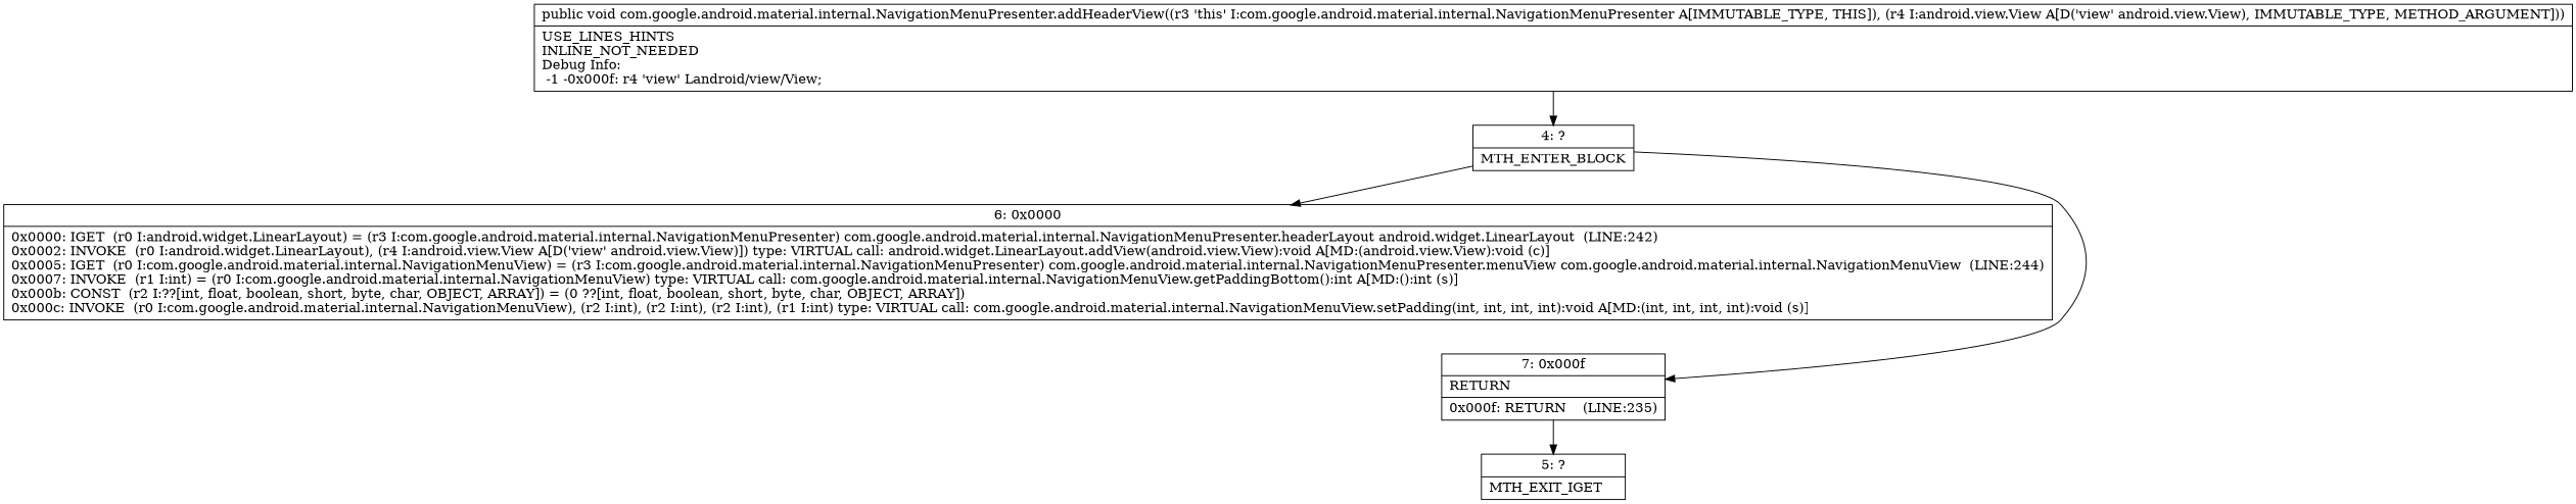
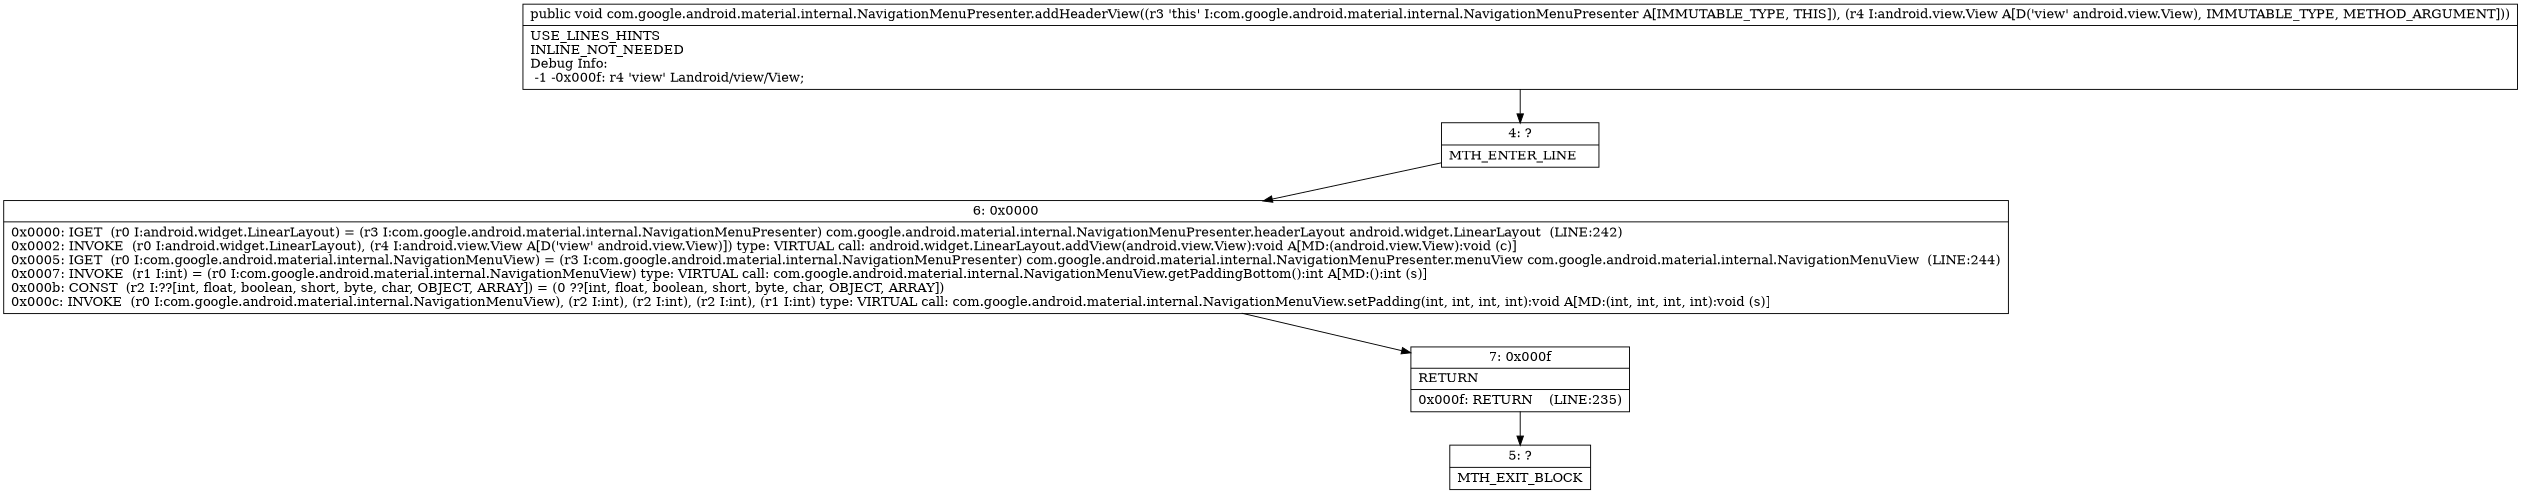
  digraph {
    node [shape=record]
-   n1 [label="{4\:\ ?|MTH_ENTER_BLOCK\l}"]
+   n1 [label="{4\:\ ?|MTH_ENTER_LINE\l}"]
    n2 [label="{6\:\ 0x0000|0x0000: IGET  (r0 I:android.widget.LinearLayout) = (r3 I:com.google.android.material.internal.NavigationMenuPresenter) com.google.android.material.internal.NavigationMenuPresenter.headerLayout android.widget.LinearLayout  (LINE:242)\l0x0002: INVOKE  (r0 I:android.widget.LinearLayout), (r4 I:android.view.View A[D('view' android.view.View)]) type: VIRTUAL call: android.widget.LinearLayout.addView(android.view.View):void A[MD:(android.view.View):void (c)]\l0x0005: IGET  (r0 I:com.google.android.material.internal.NavigationMenuView) = (r3 I:com.google.android.material.internal.NavigationMenuPresenter) com.google.android.material.internal.NavigationMenuPresenter.menuView com.google.android.material.internal.NavigationMenuView  (LINE:244)\l0x0007: INVOKE  (r1 I:int) = (r0 I:com.google.android.material.internal.NavigationMenuView) type: VIRTUAL call: com.google.android.material.internal.NavigationMenuView.getPaddingBottom():int A[MD:():int (s)]\l0x000b: CONST  (r2 I:??[int, float, boolean, short, byte, char, OBJECT, ARRAY]) = (0 ??[int, float, boolean, short, byte, char, OBJECT, ARRAY]) \l0x000c: INVOKE  (r0 I:com.google.android.material.internal.NavigationMenuView), (r2 I:int), (r2 I:int), (r2 I:int), (r1 I:int) type: VIRTUAL call: com.google.android.material.internal.NavigationMenuView.setPadding(int, int, int, int):void A[MD:(int, int, int, int):void (s)]\l}"]
    n3 [label="{7\:\ 0x000f|RETURN\l|0x000f: RETURN    (LINE:235)\l}"]
-   n4 [label="{5\:\ ?|MTH_EXIT_IGET\l}"]
+   n4 [label="{5\:\ ?|MTH_EXIT_BLOCK\l}"]
    n5 [label="{public void com.google.android.material.internal.NavigationMenuPresenter.addHeaderView((r3 'this' I:com.google.android.material.internal.NavigationMenuPresenter A[IMMUTABLE_TYPE, THIS]), (r4 I:android.view.View A[D('view' android.view.View), IMMUTABLE_TYPE, METHOD_ARGUMENT]))  | USE_LINES_HINTS\lINLINE_NOT_NEEDED\lDebug Info:\l  \-1 \-0x000f: r4 'view' Landroid\/view\/View;\l}"]
    n1 -> n2
-   n1 -> n3
+   n2 -> n3
    n3 -> n4
    n5 -> n1
  }
